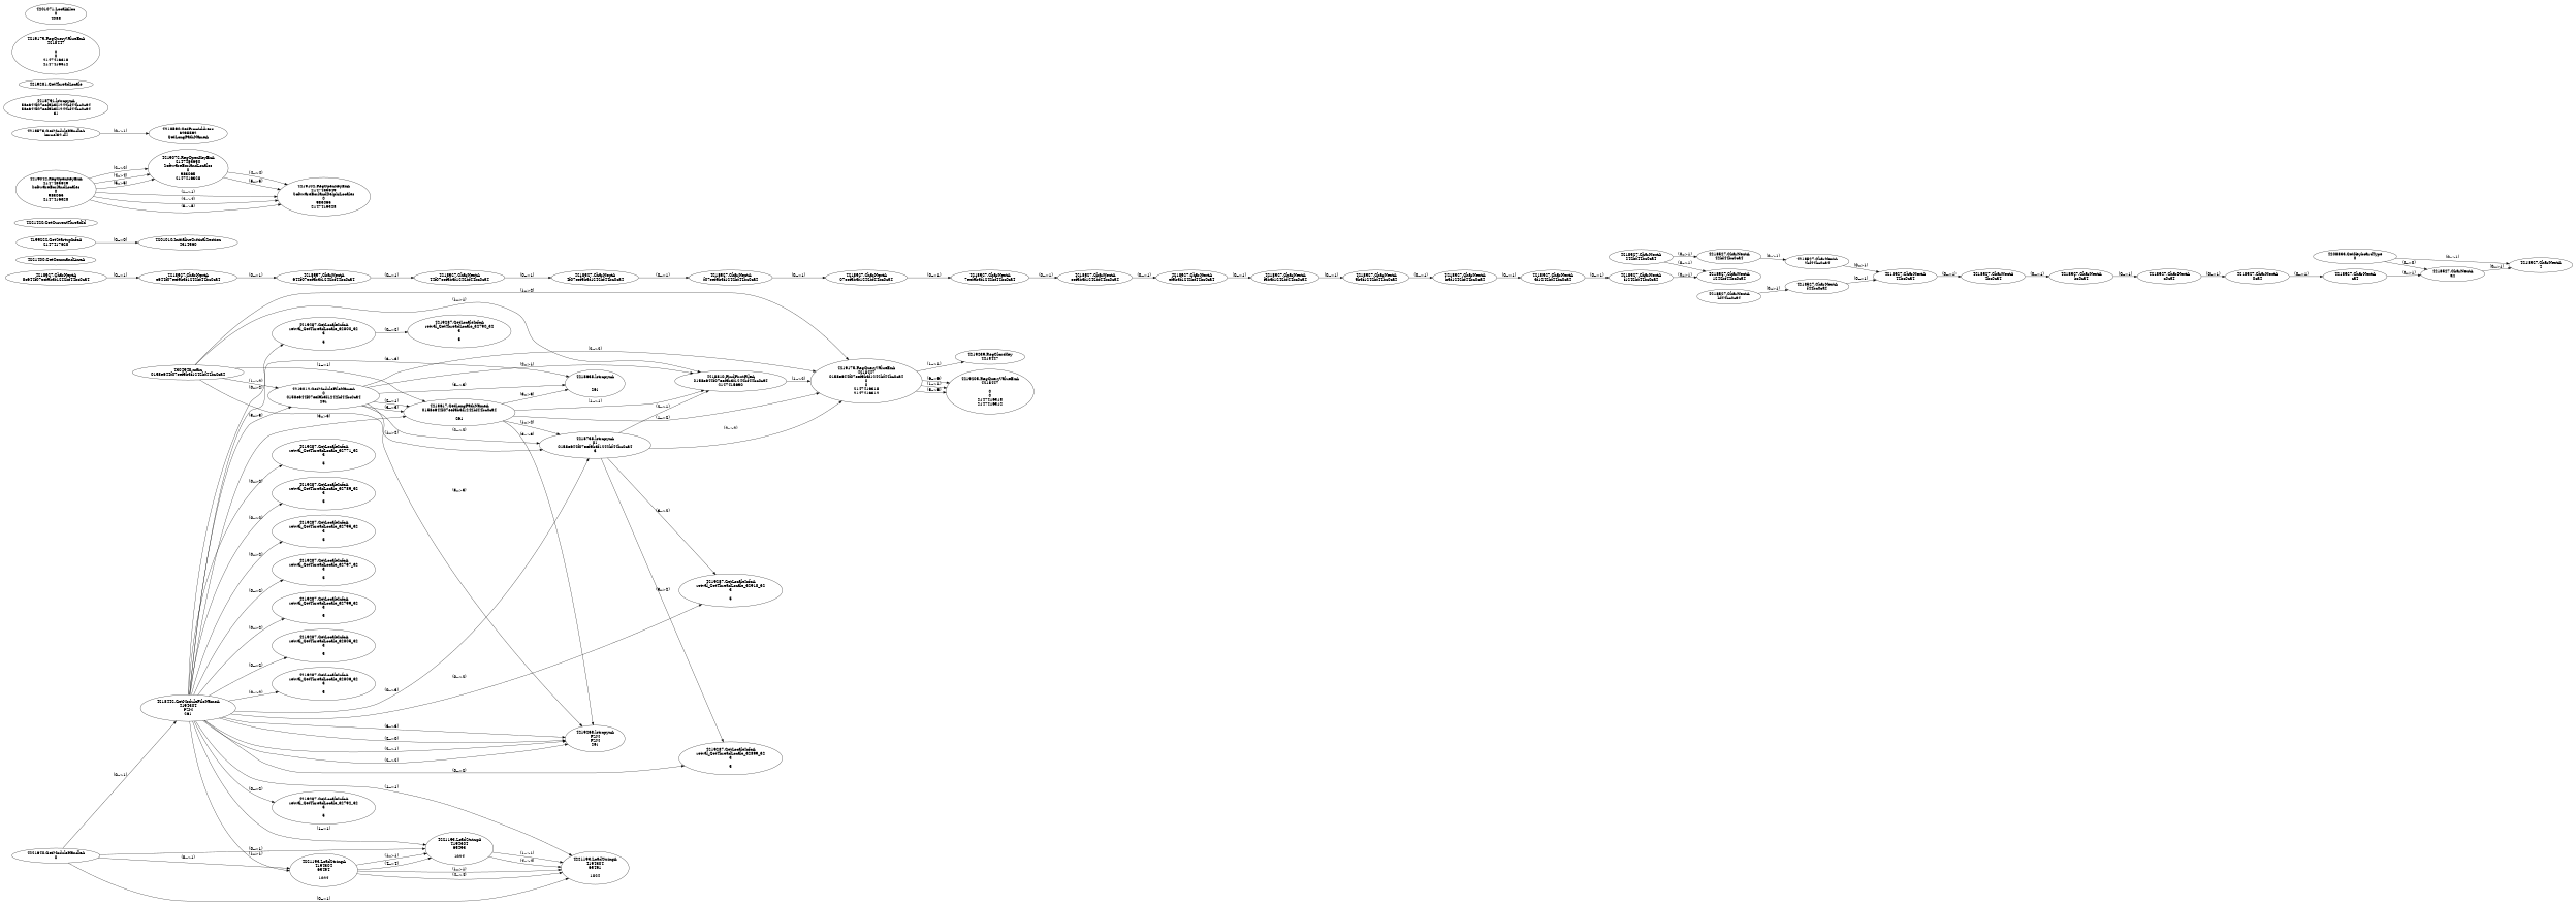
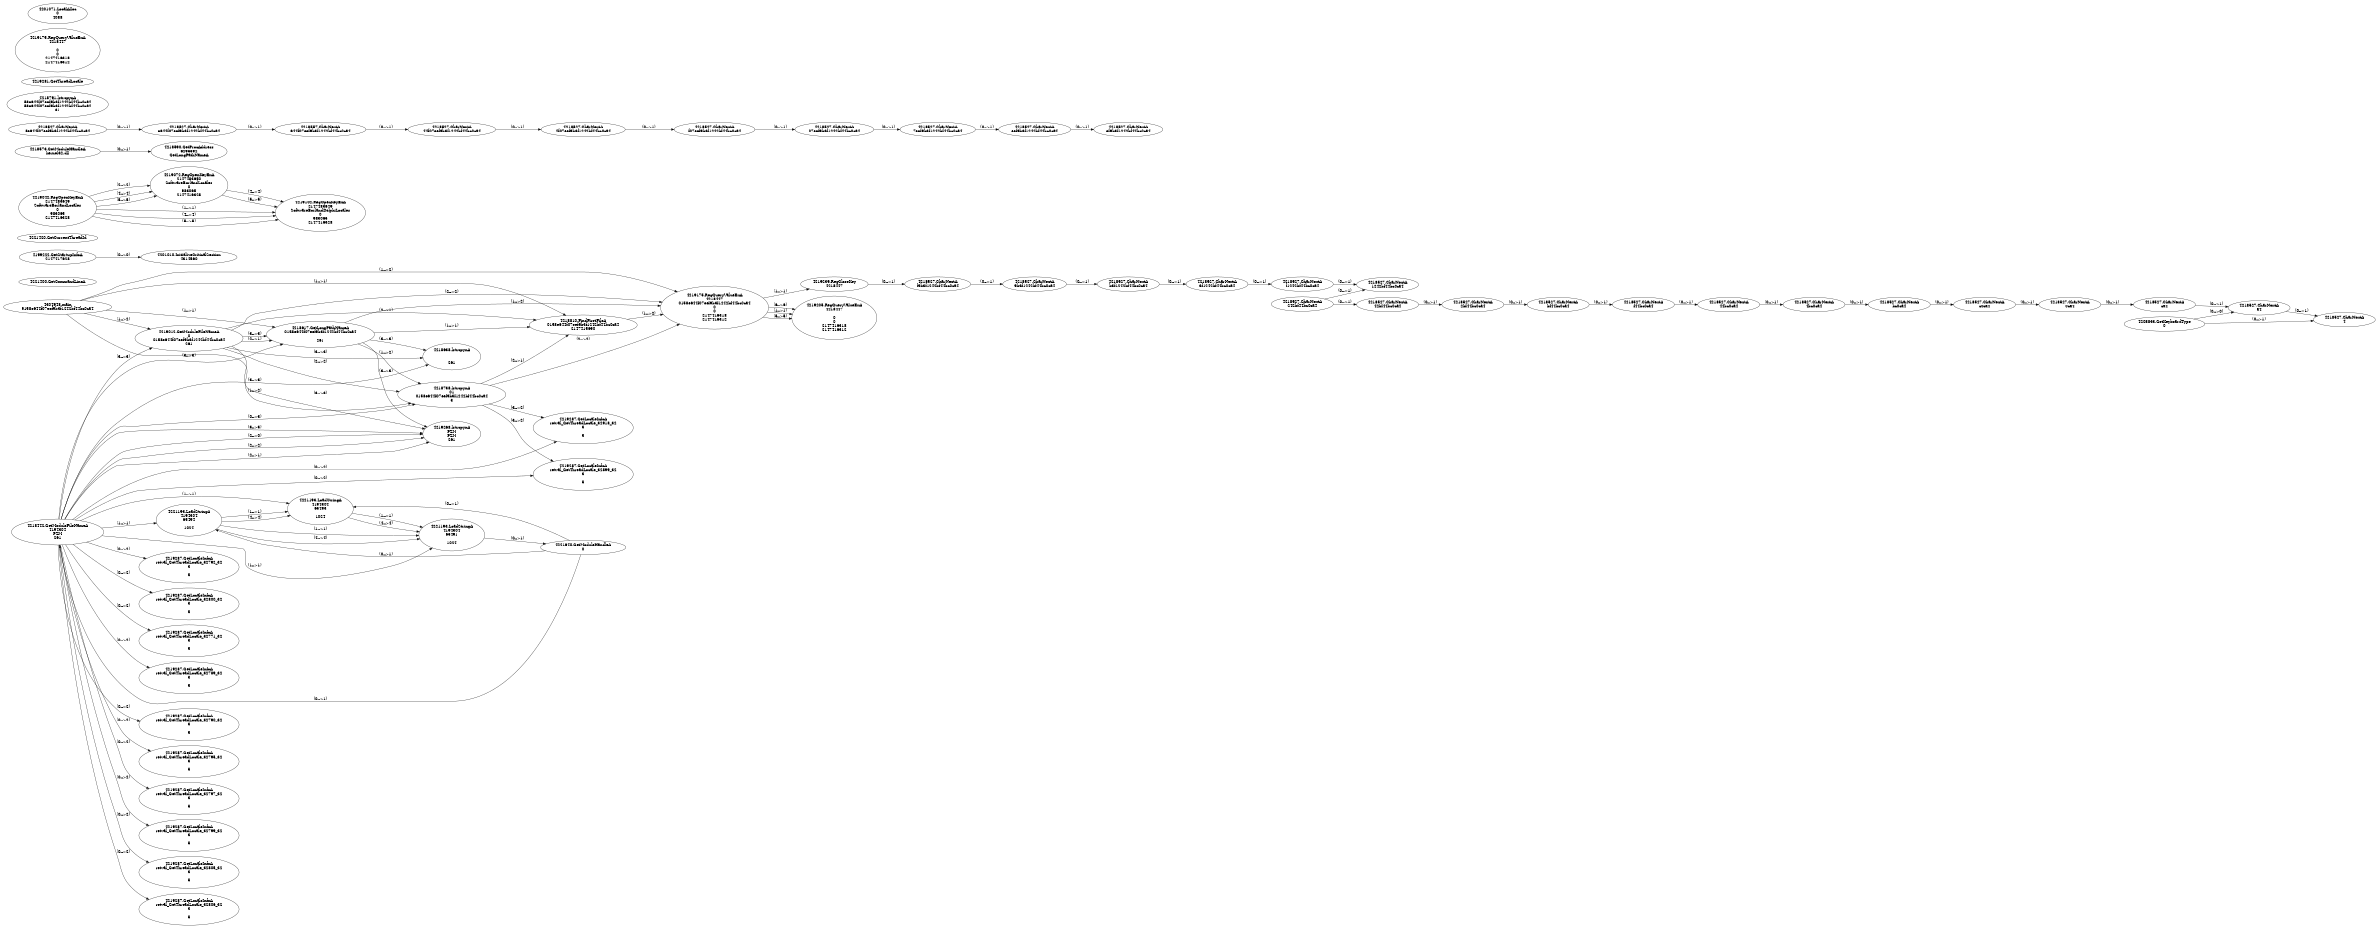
  digraph {
    rankdir=LR
-   n1 [label="4304948.main\n0158e644f07eef9b3f1242bf44bc0ca4"]
+   n1 [label="4304948.main\n9158e644f07eef9b3f1242bf44bc0ca4"]
    n2 [label="4219012.GetModuleFileNameA\n0\n0158e644f07eef9b3f1242bf44bc0ca4\n261"]
    n3 [label="4218617.GetLongPathNameA\n0158e644f07eef9b3f1242bf44bc0ca4\n\n261"]
    n4 [label="4218738.lstrcpynA\n01\n0158e644f07eef9b3f1242bf44bc0ca4\n3"]
    n5 [label="4218810.FindFirstFileA\n0158e644f07eef9b3f1242bf44bc0ca4\n2147415690"]
    n6 [label="4219175.RegQueryValueExA\n4218447\n0158e644f07eef9b3f1242bf44bc0ca4\n0\n0\n2147416318\n2147416312"]
    n7 [label="4219268.lstrcpynA\nPZM\nPZM\n261"]
    n8 [label="4218638.lstrcpynA\n\n\n261"]
    n9 [label="4219287.GetLocaleInfoA\nretval_GetThreadLocale_32918_32\n3\n\n5"]
    n10 [label="4219287.GetLocaleInfoA\nretval_GetThreadLocale_32899_32\n3\n\n5"]
    n11 [label="4219239.RegCloseKey\n4218447"]
    n12 [label="4219205.RegQueryValueExA\n4218447\n\n0\n0\n2147416318\n2147416312"]
    n13 [label="4221640.GetModuleHandleA\n0"]
    n14 [label="4218442.GetModuleFileNameA\n4194304\nPZM\n261"]
    n15 [label="4221193.LoadStringA\n4194304\n65494\n\n1024"]
    n16 [label="4221193.LoadStringA\n4194304\n65493\n\n1024"]
    n17 [label="4221193.LoadStringA\n4194304\n65491\n\n1024"]
    n18 [label="4219287.GetLocaleInfoA\nretval_GetThreadLocale_32792_32\n3\n\n5"]
    n19 [label="4219287.GetLocaleInfoA\nretval_GetThreadLocale_32800_32\n3\n\n5"]
    n20 [label="4219287.GetLocaleInfoA\nretval_GetThreadLocale_32771_32\n3\n\n5"]
    n21 [label="4219287.GetLocaleInfoA\nretval_GetThreadLocale_32789_32\n3\n\n5"]
    n22 [label="4219287.GetLocaleInfoA\nretval_GetThreadLocale_32790_32\n3\n\n5"]
    n23 [label="4219287.GetLocaleInfoA\nretval_GetThreadLocale_32795_32\n3\n\n5"]
    n24 [label="4219287.GetLocaleInfoA\nretval_GetThreadLocale_32797_32\n3\n\n5"]
    n25 [label="4219287.GetLocaleInfoA\nretval_GetThreadLocale_32799_32\n3\n\n5"]
    n26 [label="4219287.GetLocaleInfoA\nretval_GetThreadLocale_32805_32\n3\n\n5"]
    n27 [label="4219287.GetLocaleInfoA\nretval_GetThreadLocale_32806_32\n3\n\n5"]
    n28 [label="4208833.GetKeyboardType\n0"]
    n29 [label="4218527.CharNextA\na4"]
    n30 [label="4218527.CharNextA\n4"]
    n31 [label="4221400.GetCommandLineA\n"]
    n32 [label="4199222.GetStartupInfoA\n2147417628"]
    n33 [label="4201010.InitializeCriticalSection\n4314560"]
    n34 [label="4221420.GetCurrentThreadId\n"]
    n35 [label="4219042.RegOpenKeyExA\n2147483649\nSoftware\Borland\Locales\n0\n983065\n2147416328"]
    n36 [label="4219072.RegOpenKeyExA\n2147483650\nSoftware\Borland\Locales\n0\n983065\n2147416328"]
    n37 [label="4219102.RegOpenKeyExA\n2147483649\nSoftware\Borland\Delphi\Locales\n0\n983065\n2147416328"]
    n38 [label="4218573.GetModuleHandleA\nkernel32.dll"]
    n39 [label="4218590.GetProcAddress\n6295592\nGetLongPathNameA"]
    n40 [label="4218527.CharNextA\n8e644f07eef9b3f1242bf44bc0ca4"]
    n41 [label="4218527.CharNextA\ne644f07eef9b3f1242bf44bc0ca4"]
    n42 [label="4218557.CharNextA\n644f07eef9b3f1242bf44bc0ca4"]
    n43 [label="4218527.CharNextA\n44f07eef9b3f1242bf44bc0ca4"]
    n44 [label="4218527.CharNextA\n4f07eef9b3f1242bf44bc0ca4"]
    n45 [label="4218527.CharNextA\nf07eef9b3f1242bf44bc0ca4"]
    n46 [label="4218527.CharNextA\n07eef9b3f1242bf44bc0ca4"]
    n47 [label="4218527.CharNextA\n7eef9b3f1242bf44bc0ca4"]
    n48 [label="4218527.CharNextA\neef9b3f1242bf44bc0ca4"]
    n49 [label="4218527.CharNextA\nef9b3f1242bf44bc0ca4"]
    n50 [label="4218527.CharNextA\nf9b3f1242bf44bc0ca4"]
    n51 [label="4218527.CharNextA\n9b3f1242bf44bc0ca4"]
    n52 [label="4218527.CharNextA\nb3f1242bf44bc0ca4"]
    n53 [label="4218527.CharNextA\n3f1242bf44bc0ca4"]
    n54 [label="4218527.CharNextA\nf1242bf44bc0ca4"]
    n55 [label="4218527.CharNextA\n1242bf44bc0ca4"]
    n56 [label="4218527.CharNextA\n242bf44bc0ca4"]
    n57 [label="4218527.CharNextA\n42bf44bc0ca4"]
    n58 [label="4218527.CharNextA\n2bf44bc0ca4"]
    n59 [label="4218527.CharNextA\nbf44bc0ca4"]
    n60 [label="4218527.CharNextA\nf44bc0ca4"]
    n61 [label="4218527.CharNextA\n44bc0ca4"]
    n62 [label="4218527.CharNextA\n4bc0ca4"]
    n63 [label="4218527.CharNextA\nbc0ca4"]
    n64 [label="4218527.CharNextA\nc0ca4"]
    n65 [label="4218527.CharNextA\n0ca4"]
    n66 [label="4218527.CharNextA\nca4"]
    n67 [label="4218791.lstrcpynA\n58e644f07eef9b3f1242bf44bc0ca4\n58e644f07eef9b3f1242bf44bc0ca4\n31"]
    n68 [label="4219281.GetThreadLocale\n"]
    n69 [label="4219175.RegQueryValueExA\n4218447\n\n0\n0\n2147416318\n2147416312"]
    n70 [label="4201071.LocalAlloc\n0\n4088"]
    n1 -> n2 [label="(1-->2)"]
    n1 -> n3 [label="(1-->1)"]
    n1 -> n4 [label="(1-->2)"]
    n1 -> n5 [label="(1-->1)"]
    n1 -> n6 [label="(1-->2)"]
    n2 -> n3 [label="(2-->1)"]
    n2 -> n3 [label="(3-->3)"]
    n2 -> n4 [label="(2-->2)"]
    n2 -> n5 [label="(2-->1)"]
    n2 -> n6 [label="(2-->2)"]
    n2 -> n7 [label="(3-->3)"]
    n2 -> n8 [label="(3-->3)"]
    n3 -> n4 [label="(1-->2)"]
    n3 -> n5 [label="(1-->1)"]
    n3 -> n6 [label="(1-->2)"]
    n3 -> n7 [label="(3-->3)"]
    n3 -> n8 [label="(3-->3)"]
    n4 -> n5 [label="(2-->1)"]
    n4 -> n6 [label="(2-->2)"]
    n4 -> n9 [label="(3-->2)"]
    n4 -> n10 [label="(3-->2)"]
    n5 -> n6 [label="(1-->2)"]
    n6 -> n11 [label="(1-->1)"]
    n6 -> n12 [label="(1-->1)"]
    n6 -> n12 [label="(5-->5)"]
    n6 -> n12 [label="(6-->6)"]
    n13 -> n14 [label="(0-->1)"]
    n13 -> n15 [label="(0-->1)"]
    n13 -> n16 [label="(0-->1)"]
-   n13 -> n17 [label="(0-->1)"]
+   n17 -> n13 [label="(0-->1)"]
    n14 -> n2 [label="(3-->3)"]
    n14 -> n3 [label="(3-->3)"]
    n14 -> n4 [label="(0-->3)"]
    n14 -> n7 [label="(2-->1)"]
    n14 -> n7 [label="(2-->2)"]
    n14 -> n7 [label="(3-->3)"]
    n14 -> n7 [label="(2-->0)"]
    n14 -> n8 [label="(3-->3)"]
    n14 -> n9 [label="(0-->2)"]
    n14 -> n10 [label="(0-->2)"]
    n14 -> n15 [label="(1-->1)"]
    n14 -> n16 [label="(1-->1)"]
    n14 -> n17 [label="(1-->1)"]
    n14 -> n18 [label="(0-->2)"]
    n14 -> n19 [label="(0-->2)"]
    n14 -> n20 [label="(0-->2)"]
    n14 -> n21 [label="(0-->2)"]
-   n19 -> n22 [label="(0-->2)"]
+   n14 -> n22 [label="(0-->2)"]
    n14 -> n23 [label="(0-->2)"]
    n14 -> n24 [label="(0-->2)"]
    n14 -> n25 [label="(0-->2)"]
    n14 -> n26 [label="(0-->2)"]
    n14 -> n27 [label="(0-->2)"]
    n15 -> n16 [label="(1-->1)"]
    n15 -> n16 [label="(4-->4)"]
    n15 -> n17 [label="(1-->1)"]
    n15 -> n17 [label="(4-->4)"]
    n16 -> n17 [label="(1-->1)"]
    n16 -> n17 [label="(4-->4)"]
    n28 -> n29 [label="(0-->0)"]
    n28 -> n30 [label="(0-->1)"]
    n29 -> n30 [label="(0-->1)"]
    n32 -> n33 [label="(0-->0)"]
    n35 -> n36 [label="(2-->2)"]
    n35 -> n36 [label="(4-->4)"]
    n35 -> n36 [label="(5-->5)"]
    n35 -> n37 [label="(1-->1)"]
    n35 -> n37 [label="(4-->4)"]
    n35 -> n37 [label="(5-->5)"]
    n36 -> n37 [label="(4-->4)"]
    n36 -> n37 [label="(5-->5)"]
    n38 -> n39 [label="(0-->1)"]
    n40 -> n41 [label="(0-->1)"]
    n41 -> n42 [label="(0-->1)"]
    n42 -> n43 [label="(0-->1)"]
    n43 -> n44 [label="(0-->1)"]
    n44 -> n45 [label="(0-->1)"]
    n45 -> n46 [label="(0-->1)"]
    n46 -> n47 [label="(0-->1)"]
    n47 -> n48 [label="(0-->1)"]
    n48 -> n49 [label="(0-->1)"]
-   n49 -> n50 [label="(0-->1)"]
+   n11 -> n50 [label="(0-->1)"]
    n50 -> n51 [label="(0-->1)"]
    n51 -> n52 [label="(0-->1)"]
    n52 -> n53 [label="(0-->1)"]
    n53 -> n54 [label="(0-->1)"]
    n54 -> n55 [label="(0-->1)"]
    n56 -> n55 [label="(0-->1)"]
    n56 -> n57 [label="(0-->1)"]
    n57 -> n58 [label="(0-->1)"]
-   n58 -> n61 [label="(0-->1)"]
+   n58 -> n59 [label="(0-->1)"]
    n59 -> n60 [label="(0-->1)"]
    n60 -> n61 [label="(0-->1)"]
    n61 -> n62 [label="(0-->1)"]
    n62 -> n63 [label="(0-->1)"]
    n63 -> n64 [label="(0-->1)"]
    n64 -> n65 [label="(0-->1)"]
    n65 -> n66 [label="(0-->1)"]
    n66 -> n29 [label="(0-->1)"]
  }
